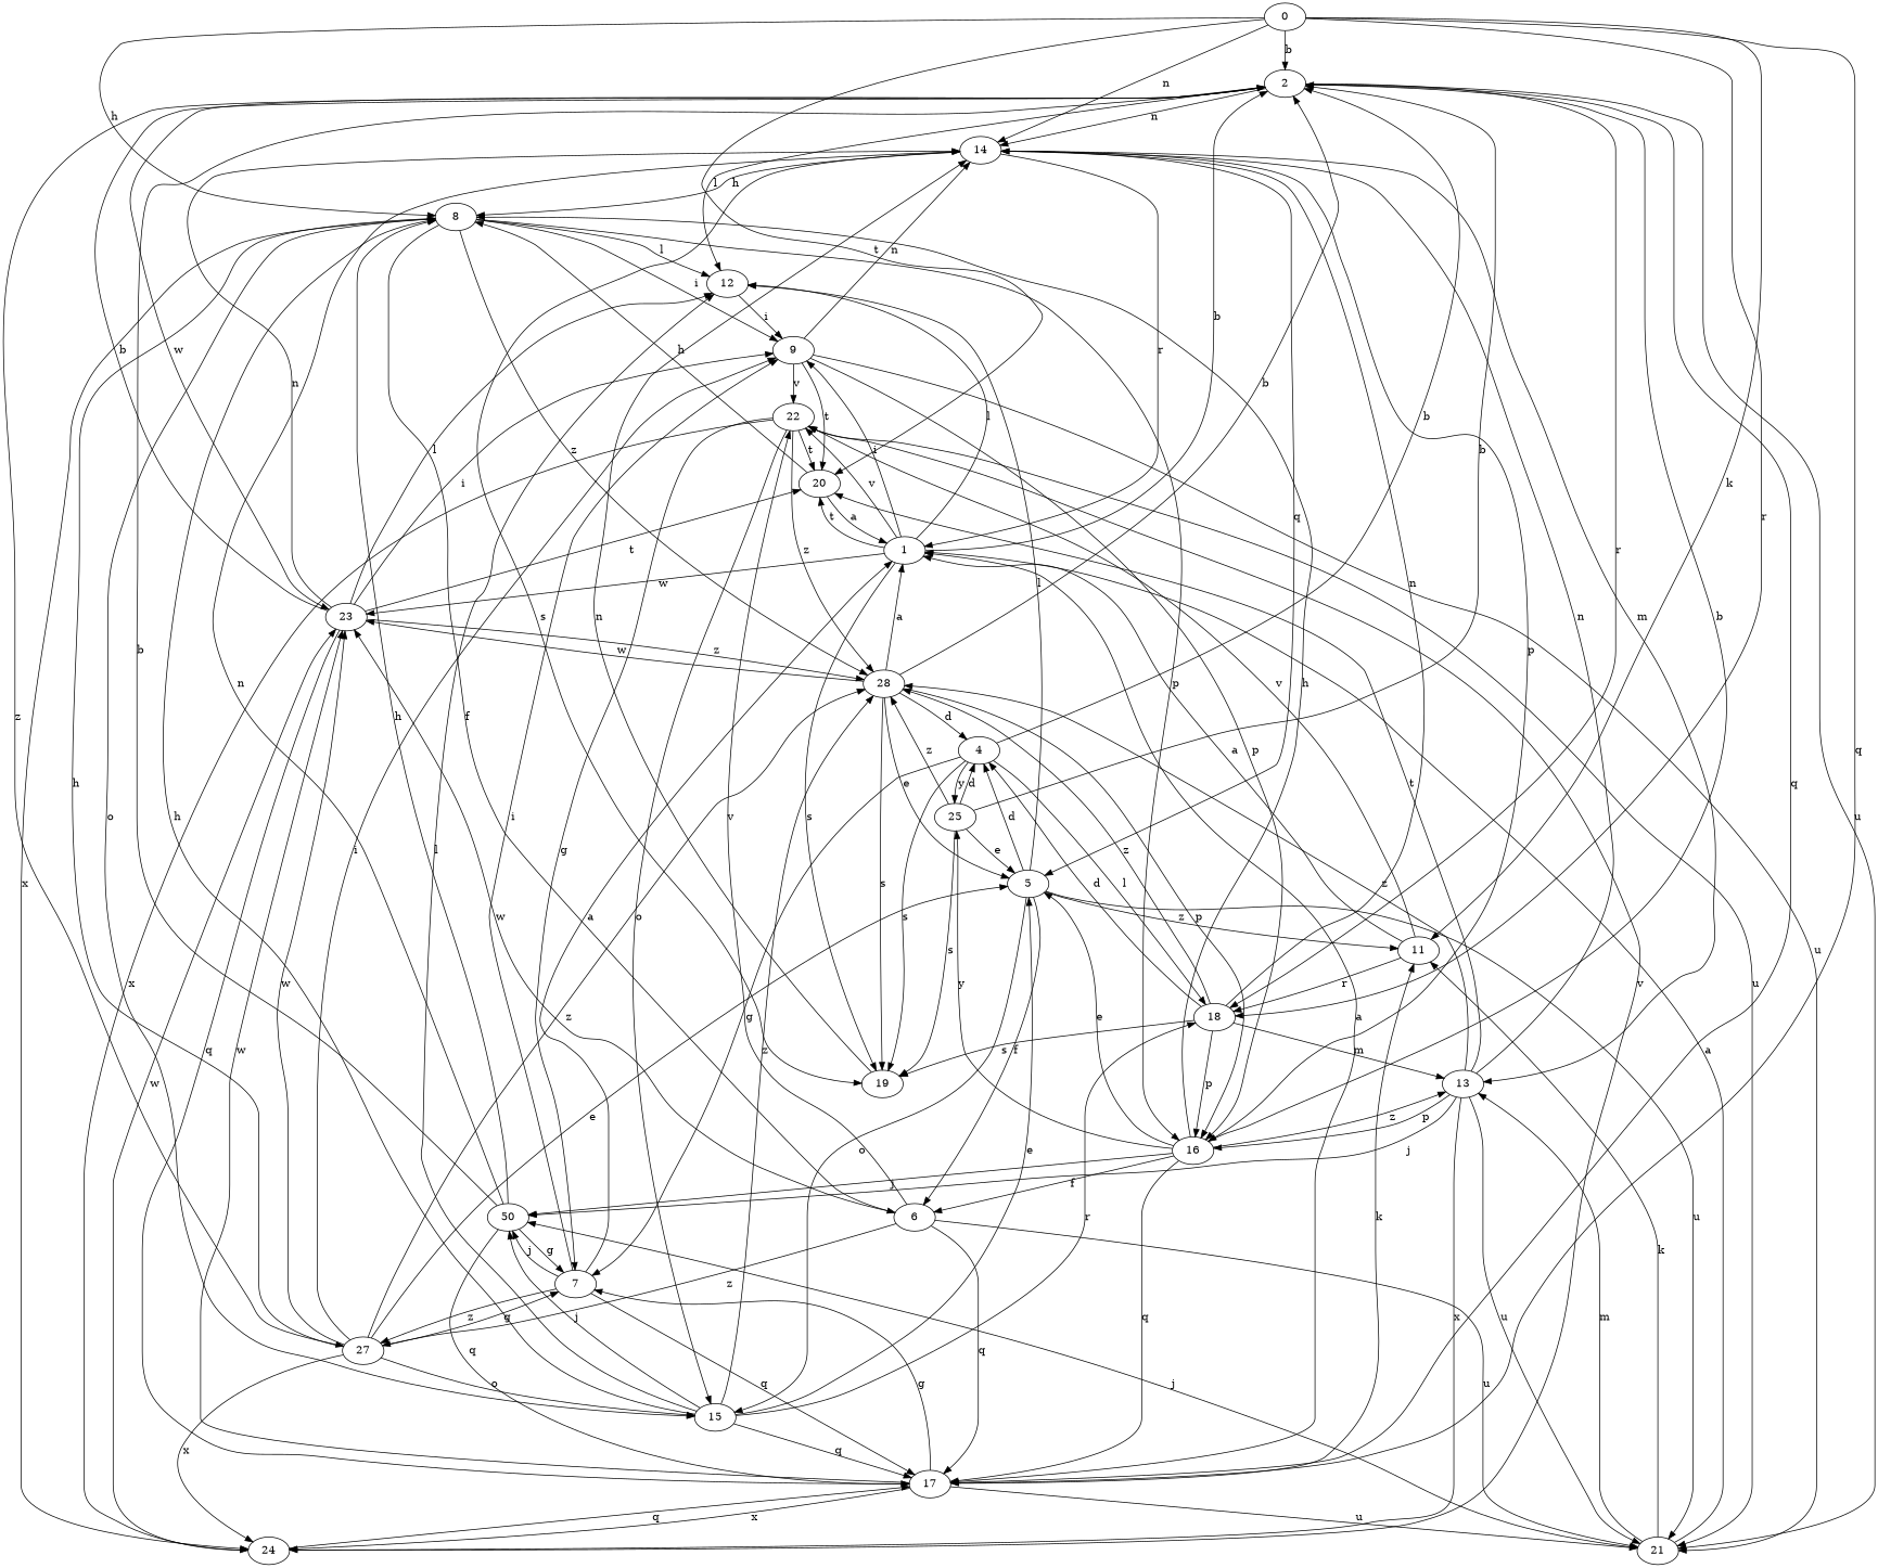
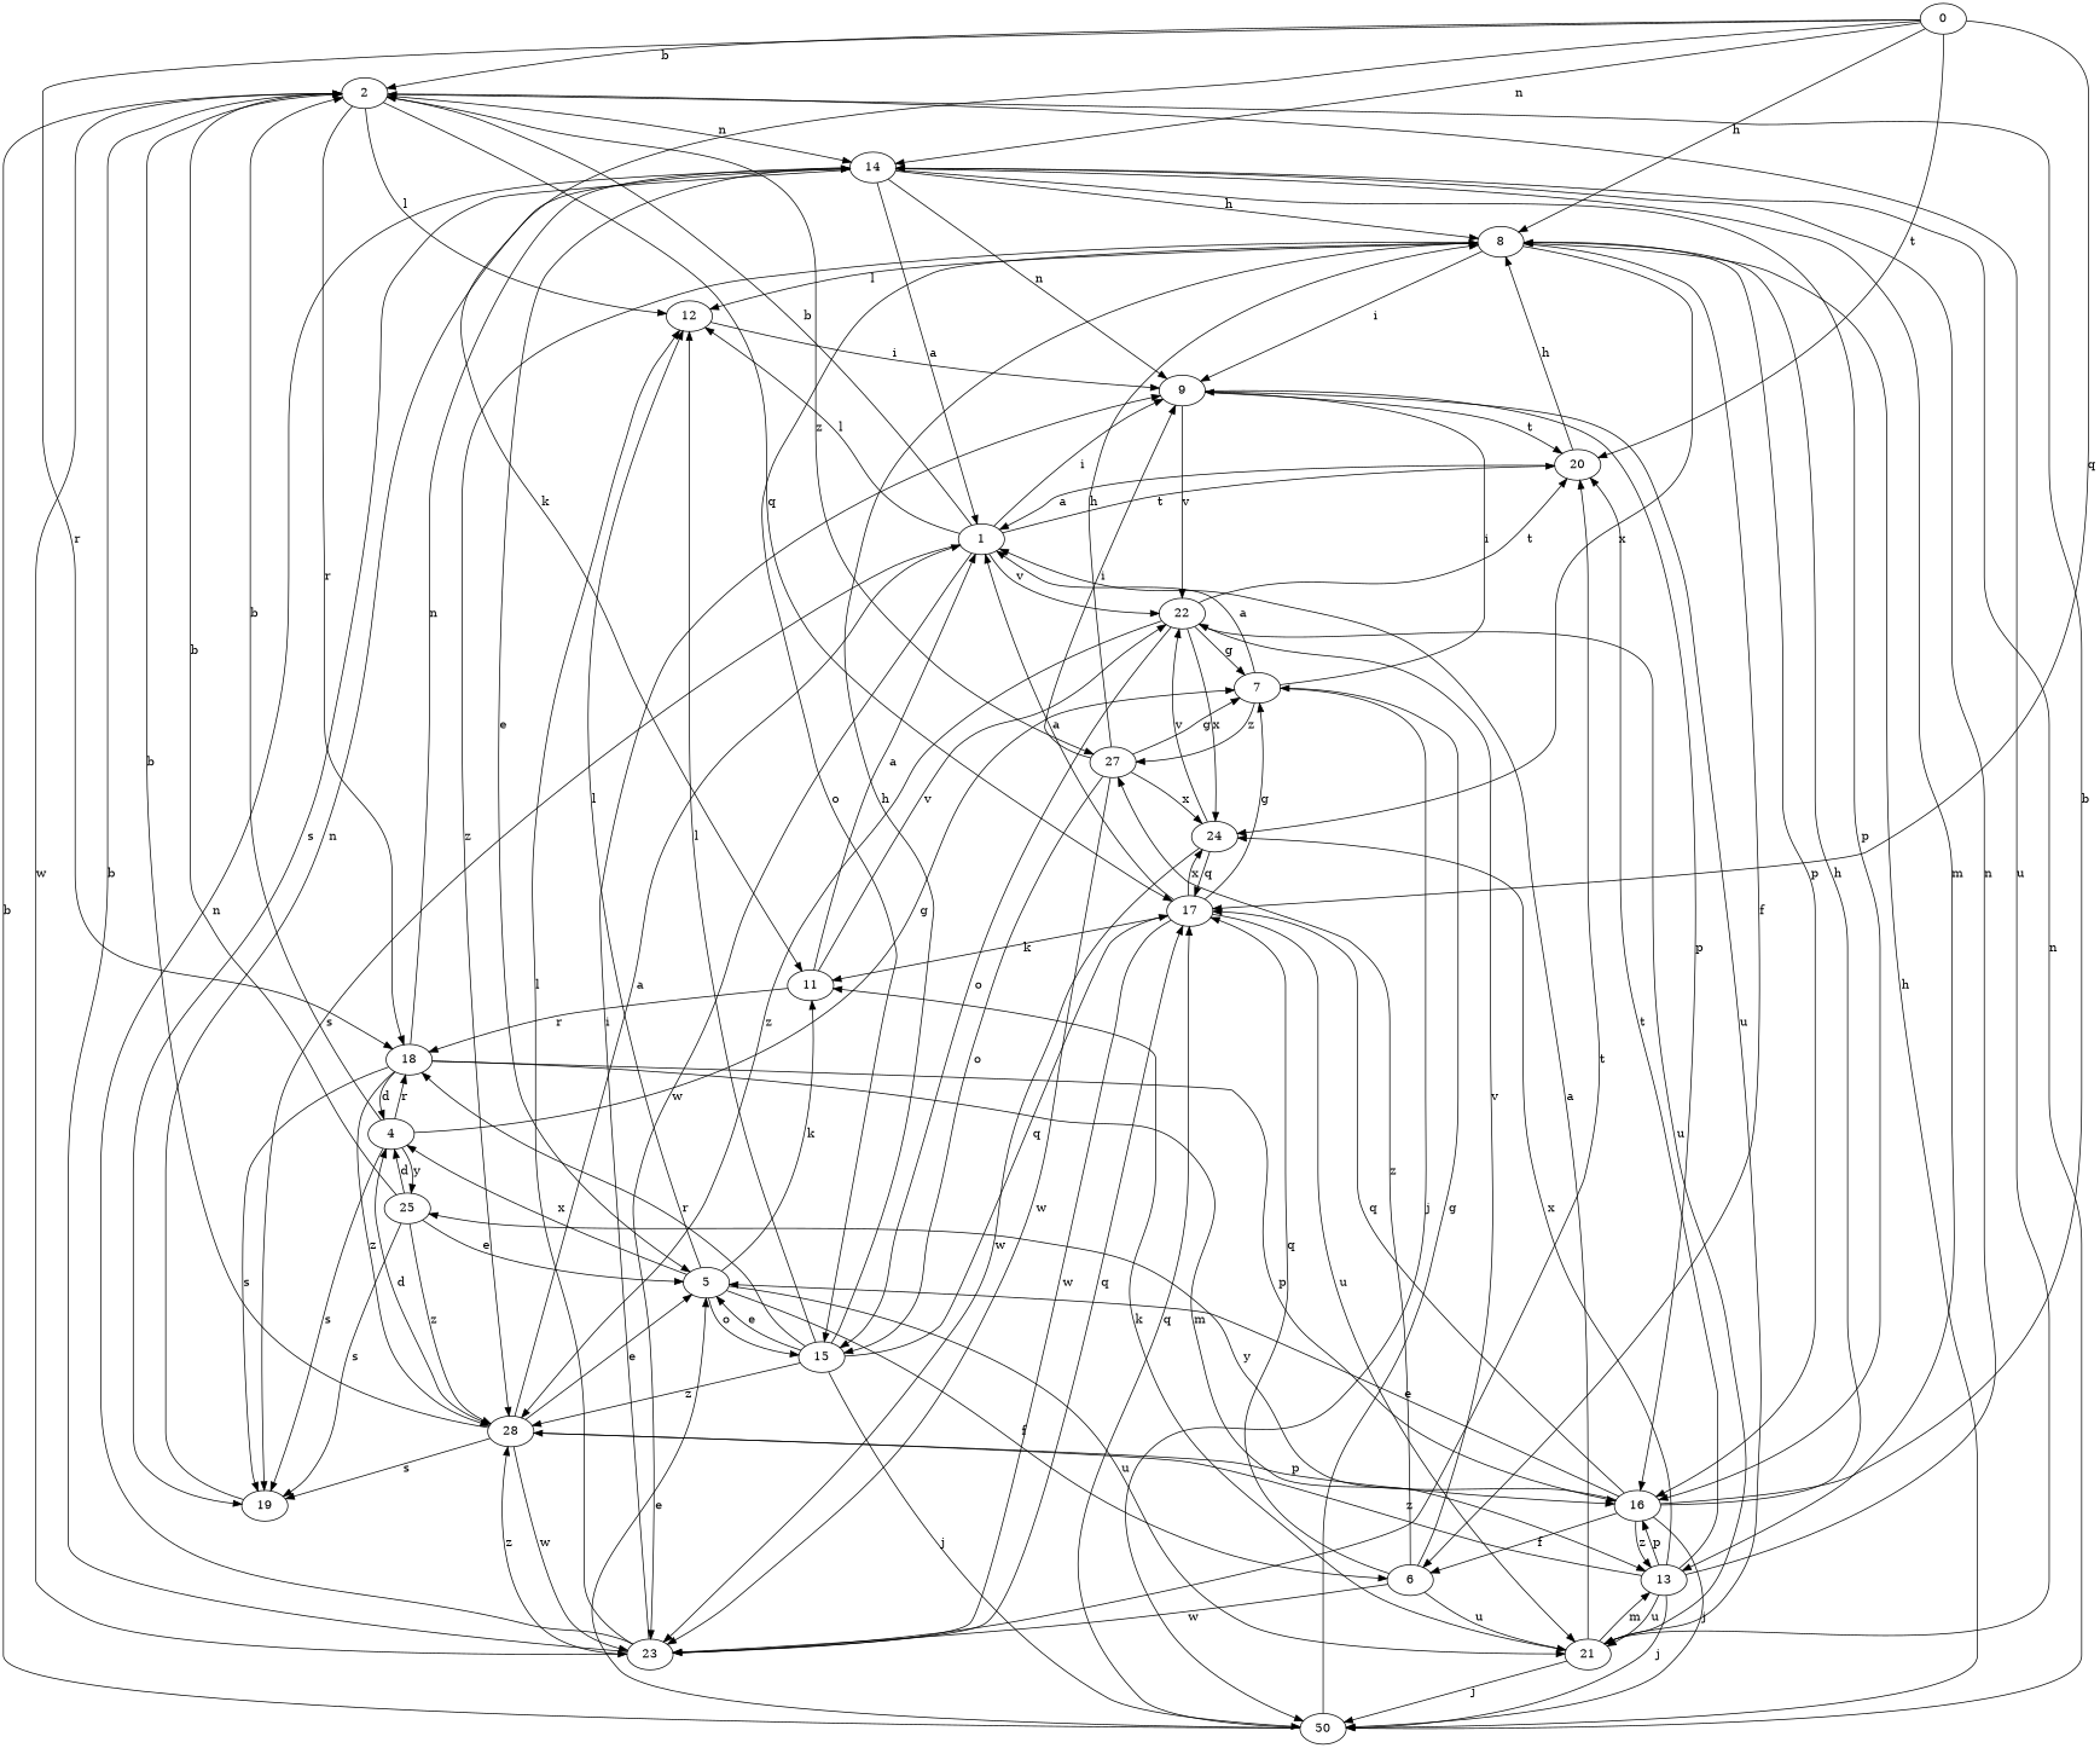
  strict digraph {
    0
    2
    8
    11
    14
    17
    18
    20
    12
    23
    21
    27
    9
    6
    15
    16
    24
    28
    1
    22
    19
    5
    13
    7
    4
    n26 [label=50]
    25
    0 -> 2 [label=b]
    0 -> 8 [label=h]
    0 -> 11 [label=k]
    0 -> 14 [label=n]
    0 -> 17 [label=q]
    0 -> 18 [label=r]
    0 -> 20 [label=t]
    2 -> 14 [label=n]
    2 -> 17 [label=q]
    2 -> 18 [label=r]
    2 -> 12 [label=l]
    2 -> 23 [label=w]
    2 -> 21 [label=u]
    2 -> 27 [label=z]
    8 -> 12 [label=l]
    8 -> 9 [label=i]
    8 -> 6 [label=f]
    8 -> 15 [label=o]
    8 -> 16 [label=p]
    8 -> 24 [label=x]
    8 -> 28 [label=z]
    11 -> 18 [label=r]
    11 -> 1 [label=a]
    11 -> 22 [label=v]
    14 -> 8 [label=h]
    14 -> 16 [label=p]
-   14 -> 1 [label=r]
+   14 -> 1 [label=a]
    14 -> 19 [label=s]
-   14 -> 5 [label=q]
+   14 -> 5 [label=e]
    14 -> 13 [label=m]
    17 -> 11 [label=k]
    17 -> 23 [label=w]
    17 -> 21 [label=u]
    17 -> 24 [label=x]
    17 -> 1 [label=a]
    17 -> 7 [label=g]
    18 -> 14 [label=n]
    18 -> 16 [label=p]
    18 -> 28 [label=z]
    18 -> 19 [label=s]
    18 -> 13 [label=m]
    18 -> 4 [label=d]
    20 -> 8 [label=h]
    20 -> 1 [label=a]
    12 -> 9 [label=i]
    23 -> 2 [label=b]
    23 -> 14 [label=n]
    23 -> 17 [label=q]
    23 -> 20 [label=t]
    23 -> 12 [label=l]
    23 -> 9 [label=i]
    23 -> 28 [label=z]
    21 -> 11 [label=k]
    21 -> 1 [label=a]
    21 -> 13 [label=m]
    21 -> n26 [label=j]
    27 -> 8 [label=h]
    27 -> 23 [label=w]
    27 -> 9 [label=i]
    27 -> 15 [label=o]
    27 -> 24 [label=x]
-   27 -> 28 [label=z]
-   27 -> 5 [label=e]
+   n26 -> 5 [label=e]
    27 -> 7 [label=g]
-   9 -> 14 [label=n]
+   14 -> 9 [label=n]
    9 -> 20 [label=t]
    9 -> 21 [label=u]
    9 -> 16 [label=p]
    9 -> 22 [label=v]
    6 -> 17 [label=q]
    6 -> 23 [label=w]
    6 -> 21 [label=u]
    6 -> 27 [label=z]
    6 -> 22 [label=v]
    15 -> 8 [label=h]
    15 -> 17 [label=q]
    15 -> 18 [label=r]
    15 -> 12 [label=l]
    15 -> 28 [label=z]
    15 -> 5 [label=e]
    15 -> n26 [label=j]
    16 -> 2 [label=b]
    16 -> 8 [label=h]
    16 -> 17 [label=q]
    16 -> 6 [label=f]
    16 -> 5 [label=e]
    16 -> 13 [label=z]
    16 -> n26 [label=j]
    16 -> 25 [label=y]
    24 -> 17 [label=q]
    24 -> 23 [label=w]
    24 -> 22 [label=v]
    28 -> 2 [label=b]
    28 -> 23 [label=w]
    28 -> 16 [label=p]
    28 -> 1 [label=a]
    28 -> 19 [label=s]
    28 -> 5 [label=e]
    28 -> 4 [label=d]
    1 -> 2 [label=b]
    1 -> 20 [label=t]
    1 -> 12 [label=l]
    1 -> 23 [label=w]
    1 -> 9 [label=i]
    1 -> 22 [label=v]
    1 -> 19 [label=s]
    22 -> 20 [label=t]
    22 -> 21 [label=u]
    22 -> 15 [label=o]
    22 -> 24 [label=x]
    22 -> 28 [label=z]
    22 -> 7 [label=g]
    19 -> 14 [label=n]
-   5 -> 11 [label=z]
+   5 -> 11 [label=k]
    5 -> 12 [label=l]
    5 -> 21 [label=u]
    5 -> 6 [label=f]
    5 -> 15 [label=o]
-   5 -> 4 [label=d]
+   5 -> 4 [label=x]
    13 -> 14 [label=n]
    13 -> 20 [label=t]
    13 -> 21 [label=u]
    13 -> 16 [label=p]
    13 -> 24 [label=x]
    13 -> 28 [label=z]
    13 -> n26 [label=j]
-   7 -> 17 [label=q]
    7 -> 27 [label=z]
    7 -> 9 [label=i]
    7 -> 1 [label=a]
    7 -> n26 [label=j]
    4 -> 2 [label=b]
-   4 -> 18 [label=l]
+   4 -> 18 [label=r]
    4 -> 19 [label=s]
    4 -> 7 [label=g]
    4 -> 25 [label=y]
    n26 -> 2 [label=b]
    n26 -> 8 [label=h]
    n26 -> 14 [label=n]
    n26 -> 17 [label=q]
    n26 -> 7 [label=g]
    25 -> 2 [label=b]
    25 -> 28 [label=z]
    25 -> 19 [label=s]
    25 -> 5 [label=e]
    25 -> 4 [label=d]
  }
